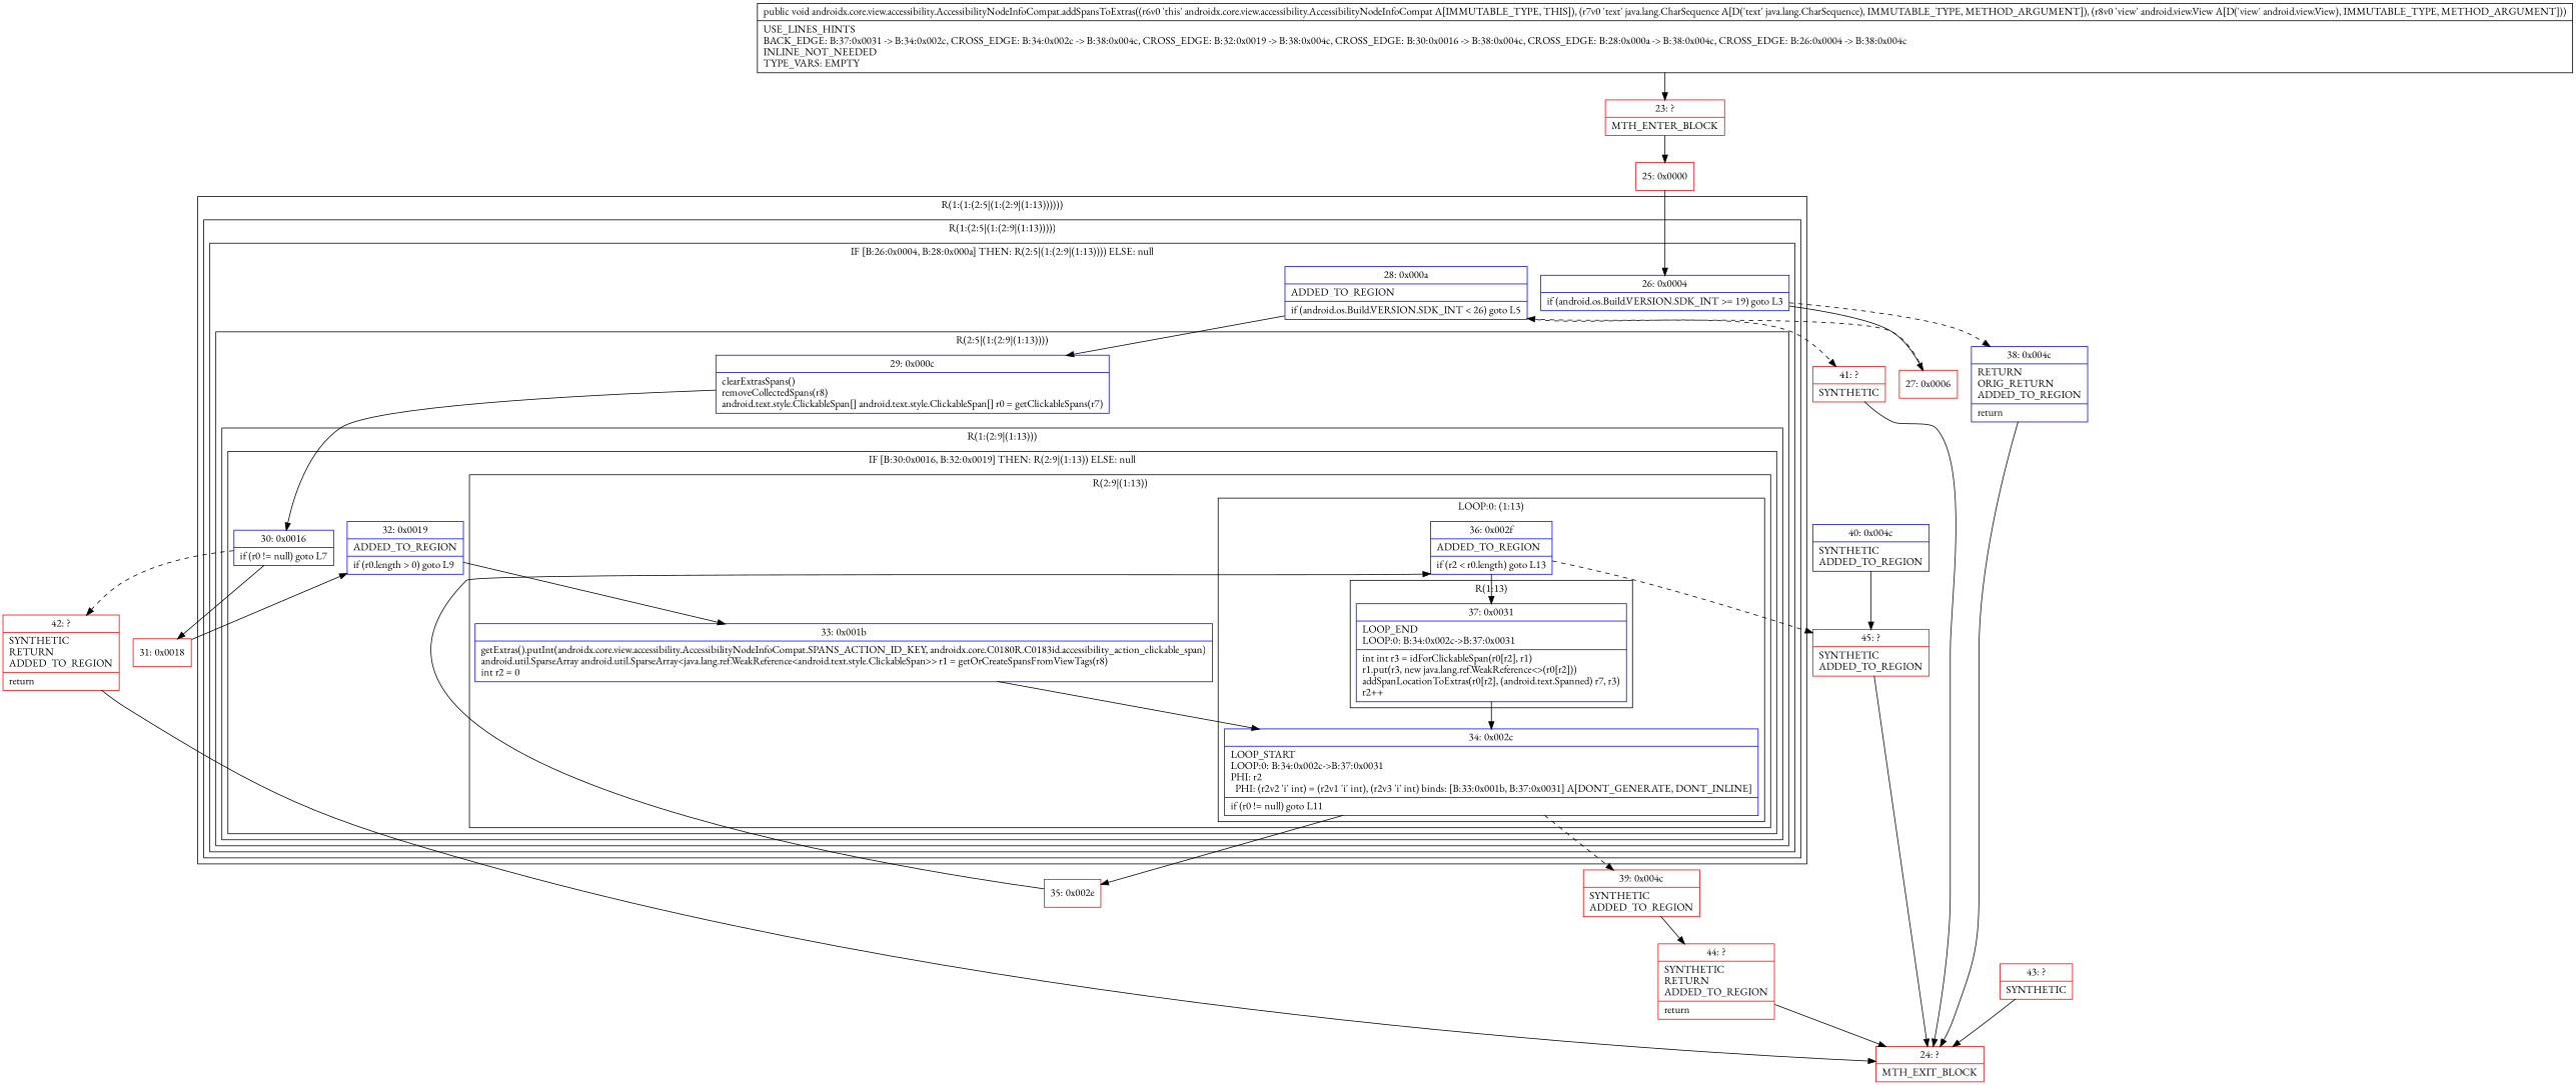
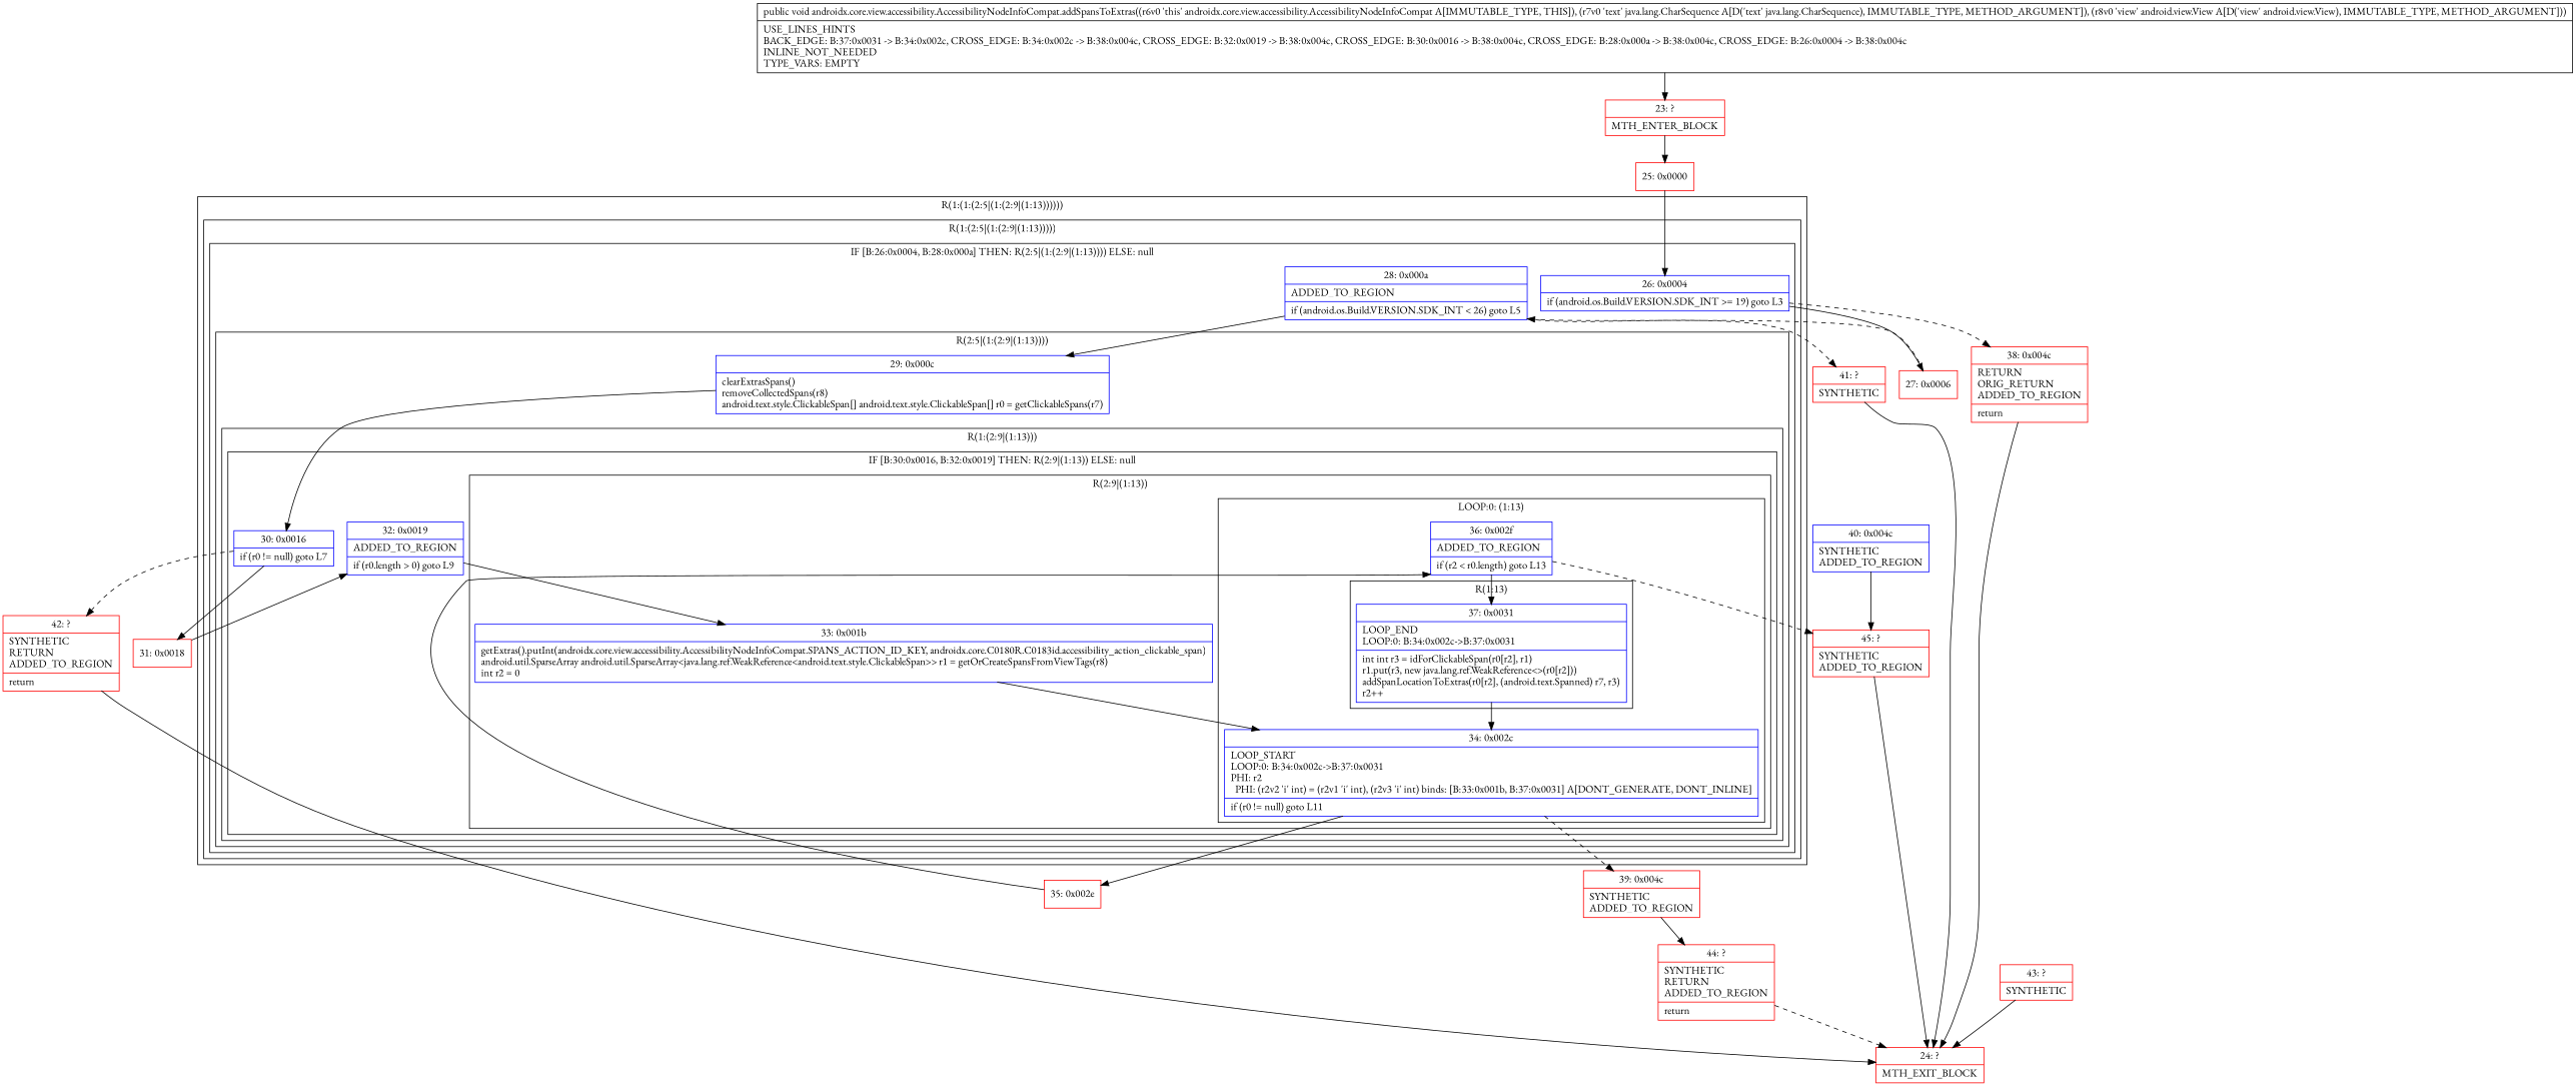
  digraph {
    fontname="EB Garamond"
    node [color=red fontname="EB Garamond" shape=record]
    edge [fontname="EB Garamond"]
    n1 [color=blue label="{37\:\ 0x0031|LOOP_END\lLOOP:0: B:34:0x002c\-\>B:37:0x0031\l|int int r3 = idForClickableSpan(r0[r2], r1)\lr1.put(r3, new java.lang.ref.WeakReference\<\>(r0[r2]))\laddSpanLocationToExtras(r0[r2], (android.text.Spanned) r7, r3)\lr2++\l}"]
    n2 [color=blue label="{34\:\ 0x002c|LOOP_START\lLOOP:0: B:34:0x002c\-\>B:37:0x0031\lPHI: r2 \l  PHI: (r2v2 'i' int) = (r2v1 'i' int), (r2v3 'i' int) binds: [B:33:0x001b, B:37:0x0031] A[DONT_GENERATE, DONT_INLINE]\l|if (r0 != null) goto L11\l}"]
    n3 [color=blue label="{36\:\ 0x002f|ADDED_TO_REGION\l|if (r2 \< r0.length) goto L13\l}"]
    n4 [color=blue label="{33\:\ 0x001b|getExtras().putInt(androidx.core.view.accessibility.AccessibilityNodeInfoCompat.SPANS_ACTION_ID_KEY, androidx.core.C0180R.C0183id.accessibility_action_clickable_span)\landroid.util.SparseArray android.util.SparseArray\<java.lang.ref.WeakReference\<android.text.style.ClickableSpan\>\> r1 = getOrCreateSpansFromViewTags(r8)\lint r2 = 0\l}"]
    n5 [color=blue label="{30\:\ 0x0016|if (r0 != null) goto L7\l}"]
    n6 [color=blue label="{32\:\ 0x0019|ADDED_TO_REGION\l|if (r0.length \> 0) goto L9\l}"]
    n7 [color=blue label="{29\:\ 0x000c|clearExtrasSpans()\lremoveCollectedSpans(r8)\landroid.text.style.ClickableSpan[] android.text.style.ClickableSpan[] r0 = getClickableSpans(r7)\l}"]
    n8 [color=blue label="{26\:\ 0x0004|if (android.os.Build.VERSION.SDK_INT \>= 19) goto L3\l}"]
    n9 [color=blue label="{28\:\ 0x000a|ADDED_TO_REGION\l|if (android.os.Build.VERSION.SDK_INT \< 26) goto L5\l}"]
    n10 [label="{35\:\ 0x002e}"]
    n11 [label="{39\:\ 0x004c|SYNTHETIC\lADDED_TO_REGION\l}"]
    n12 [label="{45\:\ ?|SYNTHETIC\lADDED_TO_REGION\l}"]
    n13 [label="{31\:\ 0x0018}"]
    n14 [label="{42\:\ ?|SYNTHETIC\lRETURN\lADDED_TO_REGION\l|return\l}"]
    n15 [label="{27\:\ 0x0006}"]
-   n16 [color=blue label="{38\:\ 0x004c|RETURN\lORIG_RETURN\lADDED_TO_REGION\l|return\l}"]
+   n16 [label="{38\:\ 0x004c|RETURN\lORIG_RETURN\lADDED_TO_REGION\l|return\l}"]
    n17 [label="{41\:\ ?|SYNTHETIC\l}"]
    n18 [label="{24\:\ ?|MTH_EXIT_BLOCK\l}"]
    n19 [label="{43\:\ ?|SYNTHETIC\l}"]
    n20 [label="{44\:\ ?|SYNTHETIC\lRETURN\lADDED_TO_REGION\l|return\l}"]
    n21 [color=blue label="{40\:\ 0x004c|SYNTHETIC\lADDED_TO_REGION\l}"]
    n22 [label="{23\:\ ?|MTH_ENTER_BLOCK\l}"]
    n23 [label="{25\:\ 0x0000}"]
    n24 [label="{public void androidx.core.view.accessibility.AccessibilityNodeInfoCompat.addSpansToExtras((r6v0 'this' androidx.core.view.accessibility.AccessibilityNodeInfoCompat A[IMMUTABLE_TYPE, THIS]), (r7v0 'text' java.lang.CharSequence A[D('text' java.lang.CharSequence), IMMUTABLE_TYPE, METHOD_ARGUMENT]), (r8v0 'view' android.view.View A[D('view' android.view.View), IMMUTABLE_TYPE, METHOD_ARGUMENT]))  | USE_LINES_HINTS\lBACK_EDGE: B:37:0x0031 \-\> B:34:0x002c, CROSS_EDGE: B:34:0x002c \-\> B:38:0x004c, CROSS_EDGE: B:32:0x0019 \-\> B:38:0x004c, CROSS_EDGE: B:30:0x0016 \-\> B:38:0x004c, CROSS_EDGE: B:28:0x000a \-\> B:38:0x004c, CROSS_EDGE: B:26:0x0004 \-\> B:38:0x004c\lINLINE_NOT_NEEDED\lTYPE_VARS: EMPTY\l}" color=""]
    subgraph cluster_1 {
      label="R(1:(1:(2:5|(1:(2:9|(1:13))))))"
      subgraph cluster_2 {
        label="R(1:(2:5|(1:(2:9|(1:13)))))"
        subgraph cluster_3 {
          label="IF [B:26:0x0004, B:28:0x000a] THEN: R(2:5|(1:(2:9|(1:13)))) ELSE: null"
          n8
          n9
          subgraph cluster_4 {
            label="R(2:5|(1:(2:9|(1:13))))"
            n7
            subgraph cluster_5 {
              label="R(1:(2:9|(1:13)))"
              subgraph cluster_6 {
                label="IF [B:30:0x0016, B:32:0x0019] THEN: R(2:9|(1:13)) ELSE: null"
                n5
                n6
                subgraph cluster_7 {
                  label="R(2:9|(1:13))"
                  n4
                  subgraph cluster_8 {
                    label="LOOP:0: (1:13)"
                    n2
                    n3
                    subgraph cluster_9 {
                      label="R(1:13)"
                      n1
                    }
                  }
                }
              }
            }
          }
        }
      }
    }
    n1 -> n2
    n2 -> n10
    n2 -> n11 [style=dashed]
    n3 -> n1
    n3 -> n12 [style=dashed]
    n4 -> n2
    n5 -> n13
    n5 -> n14 [style=dashed]
    n6 -> n4
    n7 -> n5
    n8 -> n15
    n8 -> n16 [style=dashed]
    n9 -> n7
    n9 -> n17 [style=dashed]
    n10 -> n3
    n11 -> n20
    n12 -> n18
    n13 -> n6
    n14 -> n18
    n15 -> n9 [style=dashed]
    n16 -> n18
    n17 -> n18
    n19 -> n18
-   n20 -> n18
+   n20 -> n18 [style=dashed]
    n21 -> n12
    n22 -> n23
    n23 -> n8
    n24 -> n22
  }
